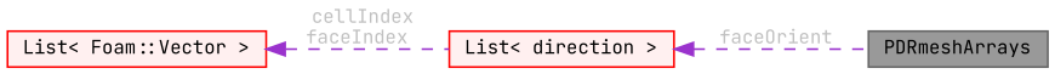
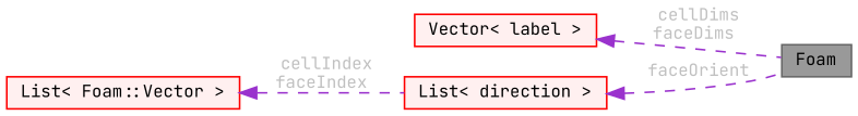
  digraph {
    fontname="JetBrains Mono"
    rankdir=LR
    node [color=red fillcolor="#FFF0F0" fontname="JetBrains Mono" fontsize=10 shape=box style=filled]
    edge [color=darkorchid3 dir=back fontcolor=grey fontname="JetBrains Mono" fontsize=10 labelfontname=Helvetica labelfontsize=10 style=dashed]
-   n1 [color=gray40 fillcolor=grey60 fontcolor=black height=0.2 label=PDRmeshArrays width=0.4]
+   n1 [color=gray40 fillcolor=grey60 fontcolor=black height=0.2 label=Foam width=0.4]
+   n2 [height=0.2 label="Vector\< label \>" width=0.4]
    n3 [height=0.2 label="List\< Foam::Vector \>" width=0.4]
    n4 [height=0.2 label="List\< direction \>" width=0.4]
+   n2 -> n1 [label=" cellDims\nfaceDims"]
    n3 -> n4 [label=" cellIndex\nfaceIndex"]
    n4 -> n1 [label=" faceOrient"]
  }
